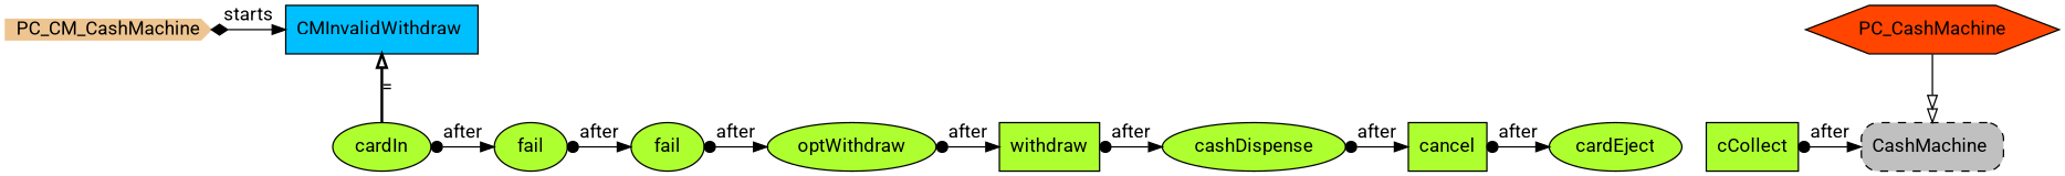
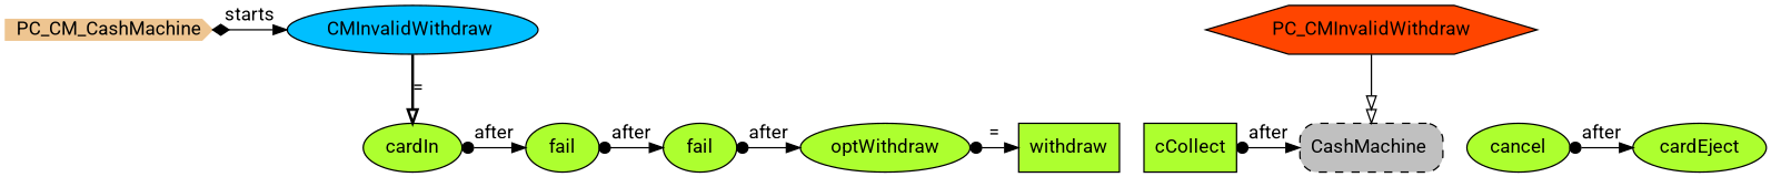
  digraph {
    fontname=Roboto
    node [fontname=Roboto shape=ellipse style=filled fillcolor=greenyellow]
    edge [arrowtail=dot dir=both fontname=Roboto]
    n1 [color=burlywood2 height=.2 label=PC_CM_CashMachine shape=cds width=.2 fillcolor=""]
-   n2 [fillcolor=deepskyblue label="CMInvalidWithdraw " shape=box]
+   n2 [fillcolor=deepskyblue label="CMInvalidWithdraw "]
    n3 [fillcolor=gray label="CashMachine " shape=rectangle style="rounded,filled,dashed"]
    n4 [label=cCollect shape=box]
    n5 [label=cardEject]
-   n6 [label=cancel shape=box]
-   n7 [label=cashDispense]
+   n6 [label=cancel]
    n8 [label=withdraw shape=box]
    n9 [label=optWithdraw]
    n10 [label=fail]
    n11 [label=fail]
    n12 [label=cardIn]
-   n13 [fillcolor=orangered label=PC_CashMachine shape=hexagon]
+   n13 [fillcolor=orangered label=PC_CMInvalidWithdraw shape=hexagon]
    subgraph sub_1 {
      rank=min
      n1
      n2
    }
    subgraph sub_2 {
      rank=same
      n3
      n4
      n5
      n6
-     n7
      n8
      n9
      n10
      n11
      n12
    }
    subgraph sub_3 {
      rank=same
      n3
      n4
      n5
      n6
-     n7
      n8
      n9
      n10
      n11
    }
    subgraph sub_4 {
      rank=same
      n3
      n4
      n5
      n6
-     n7
      n8
      n9
      n10
    }
    subgraph sub_5 {
      rank=same
      n3
      n4
      n5
      n6
-     n7
      n8
      n9
    }
    subgraph sub_6 {
      rank=same
      n3
      n4
      n5
      n6
-     n7
      n8
    }
    subgraph sub_7 {
      rank=same
      n3
      n4
      n5
      n6
-     n7
    }
    subgraph sub_8 {
      rank=same
      n3
      n4
      n5
      n6
    }
    subgraph sub_9 {
      rank=same
      n3
      n4
      n5
    }
    subgraph sub_10 {
      rank=same
      n3
      n4
    }
    n1 -> n2 [arrowtail=diamond label=starts]
-   n12 -> n2 [arrowhead=onormal label="=" penwidth=2 arrowtail="" dir=""]
+   n2 -> n12 [arrowhead=onormal label="=" penwidth=2 arrowtail="" dir=""]
    n4 -> n3 [label=after]
    n6 -> n5 [label=after]
-   n7 -> n6 [label=after]
-   n8 -> n7 [label=after]
-   n9 -> n8 [label=after]
+   n9 -> n8 [label="="]
    n10 -> n9 [label=after]
    n11 -> n10 [label=after]
    n12 -> n11 [label=after]
    n13 -> n3 [arrowhead=normalnormal fillcolor=white label=" " arrowtail="" dir=""]
  }
